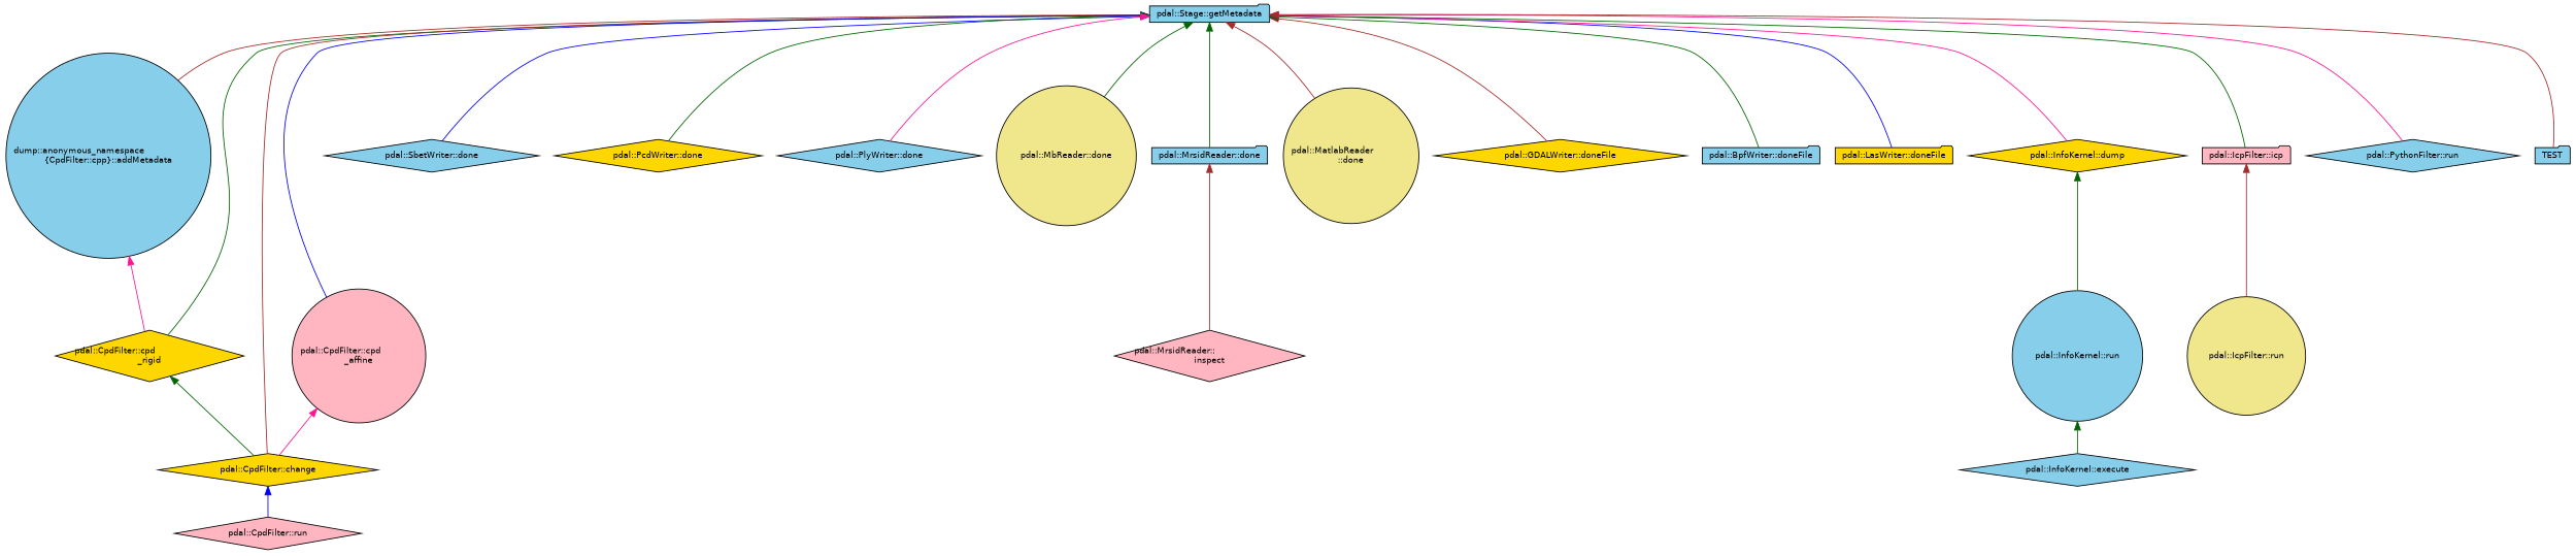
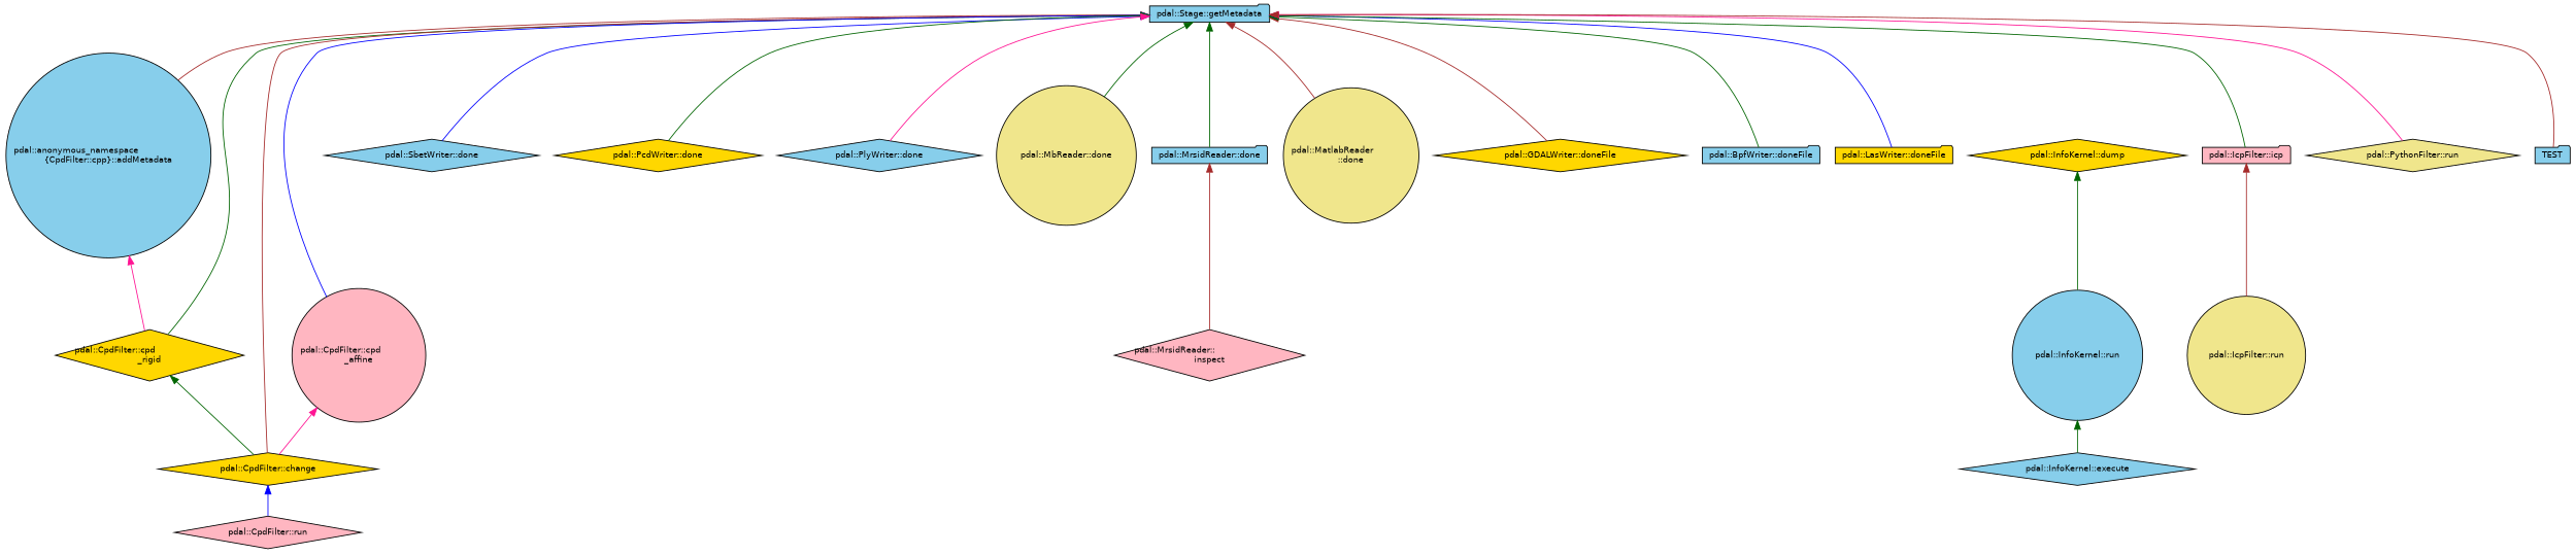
  digraph {
    rankdir=TB
    node [color=black fillcolor=skyblue fontname=Helvetica fontsize=10 shape=diamond style=filled]
    edge [color=darkgreen dir=back fontname=Helvetica fontsize=10 labelfontname=Helvetica labelfontsize=10 style=solid]
    n1 [fontcolor=black height=0.2 label="pdal::Stage::getMetadata" shape=folder width=0.4]
-   n2 [height=0.2 label="dump::anonymous_namespace\l\{CpdFilter::cpp\}::addMetadata" shape=circle width=0.4]
+   n2 [height=0.2 label="pdal::anonymous_namespace\l\{CpdFilter::cpp\}::addMetadata" shape=circle width=0.4]
    n3 [fillcolor=gold height=0.2 label="pdal::CpdFilter::cpd\l_rigid" width=0.4]
    n4 [fillcolor=gold height=0.2 label="pdal::CpdFilter::change" width=0.4]
    n5 [fillcolor=lightpink height=0.2 label="pdal::CpdFilter::cpd\l_affine" shape=circle width=0.4]
    n6 [height=0.2 label="pdal::SbetWriter::done" width=0.4]
    n7 [fillcolor=gold height=0.2 label="pdal::PcdWriter::done" width=0.4]
    n8 [height=0.2 label="pdal::PlyWriter::done" width=0.4]
    n9 [fillcolor=khaki height=0.2 label="pdal::MbReader::done" shape=circle width=0.4]
    n10 [height=0.2 label="pdal::MrsidReader::done" shape=folder width=0.4]
    n11 [fillcolor=khaki height=0.2 label="pdal::MatlabReader\l::done" shape=circle width=0.4]
    n12 [fillcolor=gold height=0.2 label="pdal::GDALWriter::doneFile" width=0.4]
    n13 [height=0.2 label="pdal::BpfWriter::doneFile" shape=folder width=0.4]
    n14 [fillcolor=gold height=0.2 label="pdal::LasWriter::doneFile" shape=folder width=0.4]
    n15 [fillcolor=gold height=0.2 label="pdal::InfoKernel::dump" width=0.4]
    n16 [fillcolor=lightpink height=0.2 label="pdal::IcpFilter::icp" shape=folder width=0.4]
-   n17 [height=0.2 label="pdal::PythonFilter::run" width=0.4]
+   n17 [fillcolor=khaki height=0.2 label="pdal::PythonFilter::run" width=0.4]
    n18 [height=0.2 label=TEST shape=folder width=0.4]
    n19 [fillcolor=lightpink height=0.2 label="pdal::CpdFilter::run" width=0.4]
    n20 [fillcolor=lightpink height=0.2 label="pdal::MrsidReader::\linspect" width=0.4]
    n21 [height=0.2 label="pdal::InfoKernel::run" shape=circle width=0.4]
    n22 [fillcolor=khaki height=0.2 label="pdal::IcpFilter::run" shape=circle width=0.4]
    n23 [height=0.2 label="pdal::InfoKernel::execute" width=0.4]
    n1 -> n2 [color=brown]
    n1 -> n3
    n1 -> n4 [color=brown]
    n1 -> n5 [color=blue]
    n1 -> n6 [color=blue]
    n1 -> n7
    n1 -> n8 [color=deeppink]
    n1 -> n9
    n1 -> n10
    n1 -> n11 [color=brown]
    n1 -> n12 [color=brown]
    n1 -> n13
    n1 -> n14 [color=blue]
-   n1 -> n15 [color=deeppink]
    n1 -> n16
    n1 -> n17 [color=deeppink]
    n1 -> n18 [color=brown]
    n2 -> n3 [color=deeppink]
    n3 -> n4
    n4 -> n19 [color=blue]
    n5 -> n4 [color=deeppink]
    n10 -> n20 [color=brown]
    n15 -> n21
    n16 -> n22 [color=brown]
    n21 -> n23
  }
